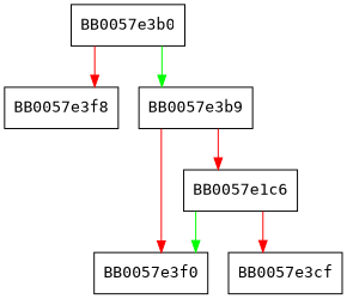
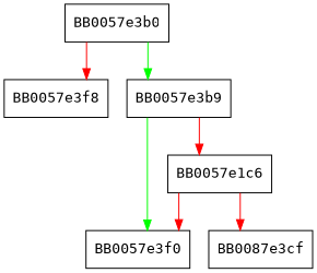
  digraph {
    fontname="DejaVu Sans Mono"
    splines=ortho
    node [fontname="DejaVu Sans Mono" shape=box]
    edge [color=red fontname="DejaVu Sans Mono"]
    BB0057e3b0
    BB0057e3f8
    BB0057e3b9
    BB0057e3f0
    n5 [label=BB0057e1c6]
-   BB0057e3cf
+   BB0057e3cf [label=BB0087e3cf]
    BB0057e3b0 -> BB0057e3f8
    BB0057e3b0 -> BB0057e3b9 [color=green]
-   BB0057e3b9 -> BB0057e3f0
+   BB0057e3b9 -> BB0057e3f0 [color=green]
    BB0057e3b9 -> n5
-   n5 -> BB0057e3f0 [color=green]
+   n5 -> BB0057e3f0
    n5 -> BB0057e3cf
  }
